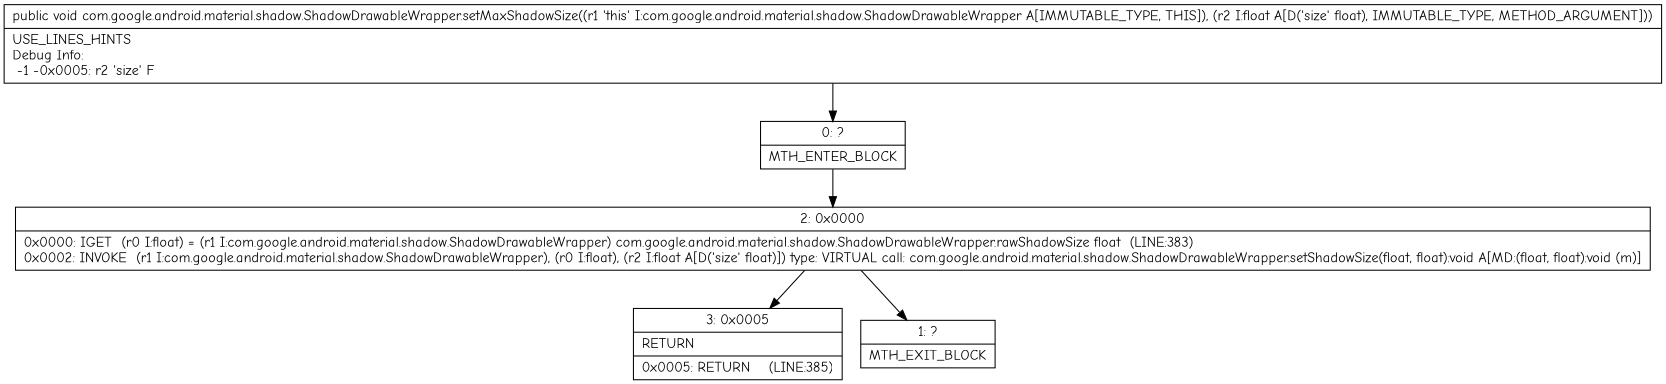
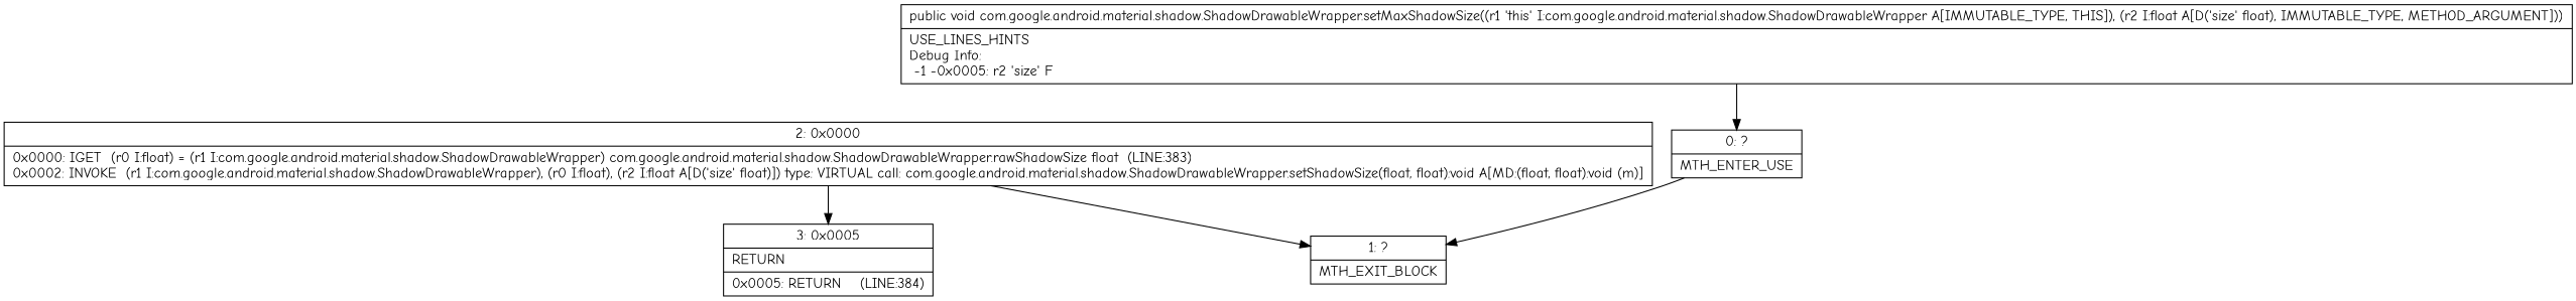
  digraph {
    fontname="Comic Neue"
    node [fontname="Comic Neue" shape=record]
    edge [fontname="Comic Neue"]
-   n1 [label="{0\:\ ?|MTH_ENTER_BLOCK\l}"]
+   n1 [label="{0\:\ ?|MTH_ENTER_USE\l}"]
    n2 [label="{2\:\ 0x0000|0x0000: IGET  (r0 I:float) = (r1 I:com.google.android.material.shadow.ShadowDrawableWrapper) com.google.android.material.shadow.ShadowDrawableWrapper.rawShadowSize float  (LINE:383)\l0x0002: INVOKE  (r1 I:com.google.android.material.shadow.ShadowDrawableWrapper), (r0 I:float), (r2 I:float A[D('size' float)]) type: VIRTUAL call: com.google.android.material.shadow.ShadowDrawableWrapper.setShadowSize(float, float):void A[MD:(float, float):void (m)]\l}"]
-   n3 [label="{3\:\ 0x0005|RETURN\l|0x0005: RETURN    (LINE:385)\l}"]
+   n3 [label="{3\:\ 0x0005|RETURN\l|0x0005: RETURN    (LINE:384)\l}"]
    n4 [label="{1\:\ ?|MTH_EXIT_BLOCK\l}"]
    n5 [label="{public void com.google.android.material.shadow.ShadowDrawableWrapper.setMaxShadowSize((r1 'this' I:com.google.android.material.shadow.ShadowDrawableWrapper A[IMMUTABLE_TYPE, THIS]), (r2 I:float A[D('size' float), IMMUTABLE_TYPE, METHOD_ARGUMENT]))  | USE_LINES_HINTS\lDebug Info:\l  \-1 \-0x0005: r2 'size' F\l}"]
-   n1 -> n2
+   n1 -> n4
    n2 -> n3
    n2 -> n4
    n5 -> n1
  }
